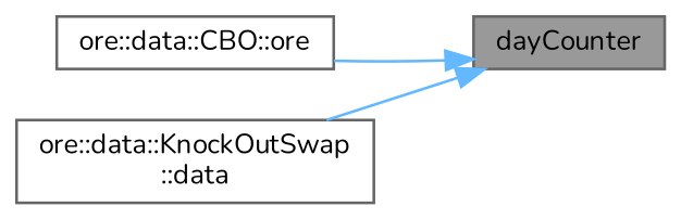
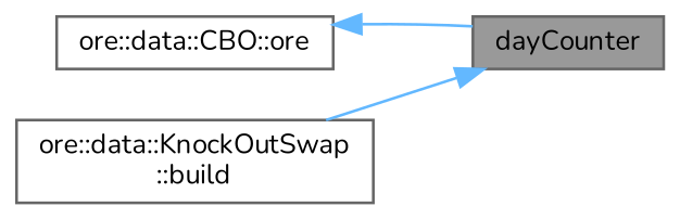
  digraph {
    fontname=Nunito
    rankdir=RL
    node [color=grey40 fillcolor=white fontname=Nunito fontsize=10 shape=box style=filled]
    edge [color=steelblue1 dir=back fontname=Nunito fontsize=10 labelfontname=Helvetica labelfontsize=10 style=solid]
    n1 [color=gray40 fillcolor=grey60 fontcolor=black height=0.2 label=dayCounter width=0.4]
    n2 [height=0.2 label="ore::data::CBO::ore" width=0.4]
-   n3 [height=0.2 label="ore::data::KnockOutSwap\l::data" width=0.4]
-   n1 -> n2
+   n3 [height=0.2 label="ore::data::KnockOutSwap\l::build" width=0.4]
+   n2 -> n1
    n1 -> n3
  }
